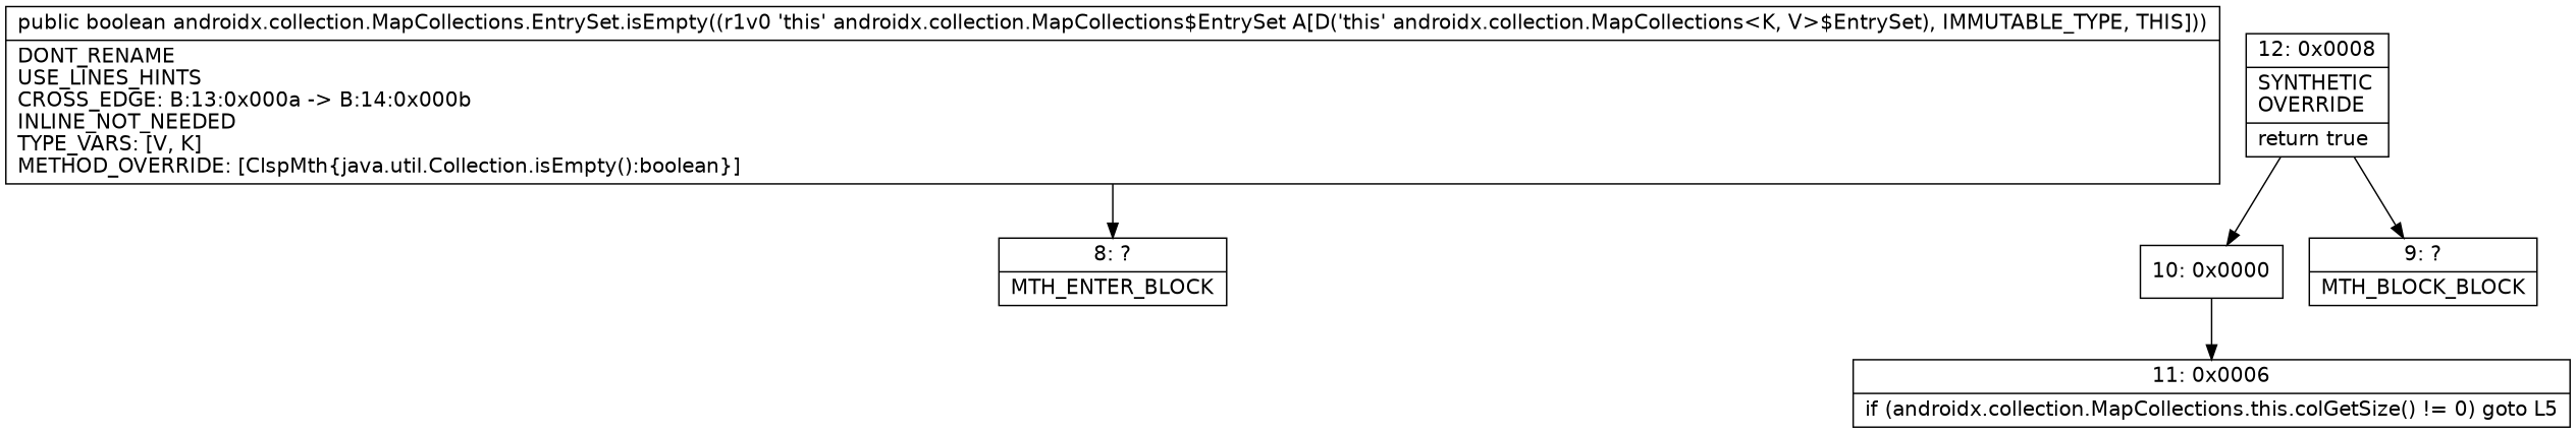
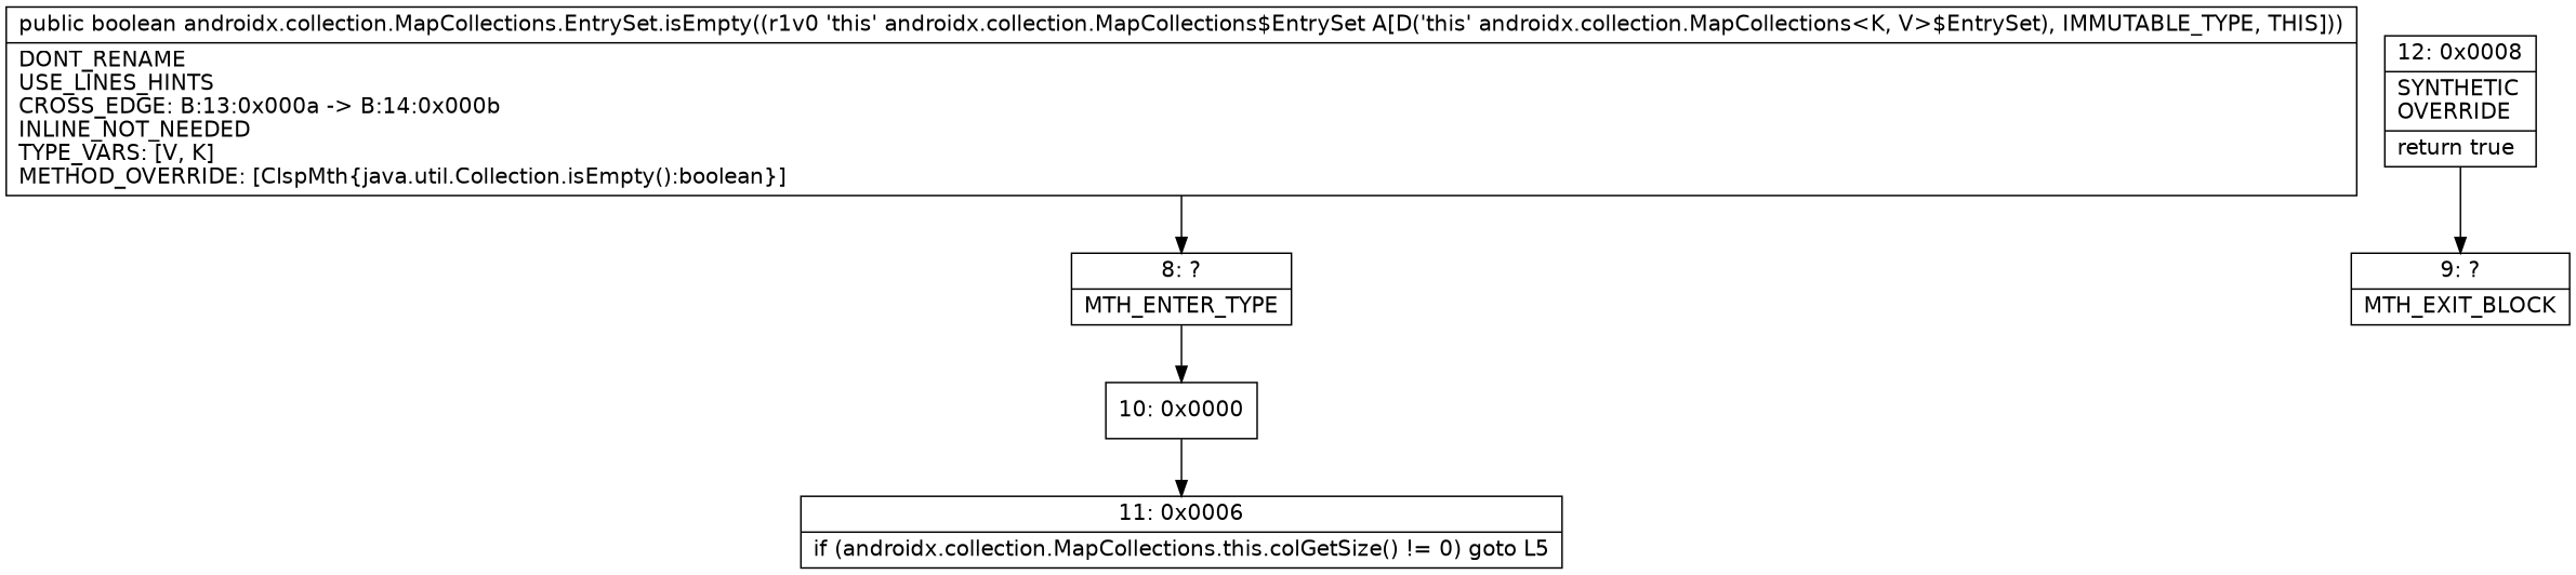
  digraph {
    fontname="DejaVu Sans"
    node [fontname="DejaVu Sans" shape=record]
    edge [fontname="DejaVu Sans"]
-   n1 [label="{8\:\ ?|MTH_ENTER_BLOCK\l}"]
+   n1 [label="{8\:\ ?|MTH_ENTER_TYPE\l}"]
    n2 [label="{10\:\ 0x0000}"]
    n3 [label="{11\:\ 0x0006|if (androidx.collection.MapCollections.this.colGetSize() != 0) goto L5\l}"]
    n4 [label="{12\:\ 0x0008|SYNTHETIC\lOVERRIDE\l|return true\l}"]
-   n5 [label="{9\:\ ?|MTH_BLOCK_BLOCK\l}"]
+   n5 [label="{9\:\ ?|MTH_EXIT_BLOCK\l}"]
    n6 [label="{public boolean androidx.collection.MapCollections.EntrySet.isEmpty((r1v0 'this' androidx.collection.MapCollections$EntrySet A[D('this' androidx.collection.MapCollections\<K, V\>$EntrySet), IMMUTABLE_TYPE, THIS]))  | DONT_RENAME\lUSE_LINES_HINTS\lCROSS_EDGE: B:13:0x000a \-\> B:14:0x000b\lINLINE_NOT_NEEDED\lTYPE_VARS: [V, K]\lMETHOD_OVERRIDE: [ClspMth\{java.util.Collection.isEmpty():boolean\}]\l}"]
-   n4 -> n2
+   n1 -> n2
    n2 -> n3
    n4 -> n5
    n6 -> n1
  }
